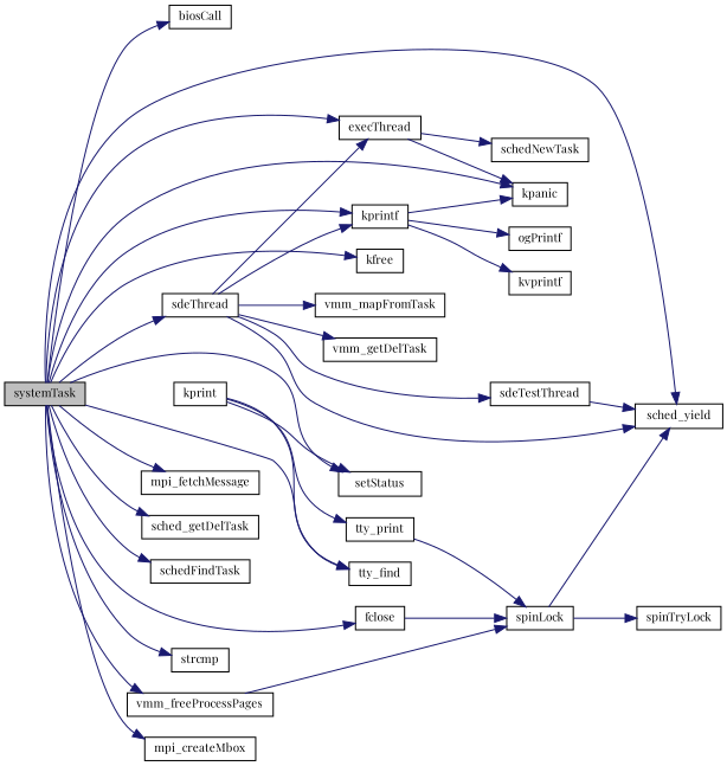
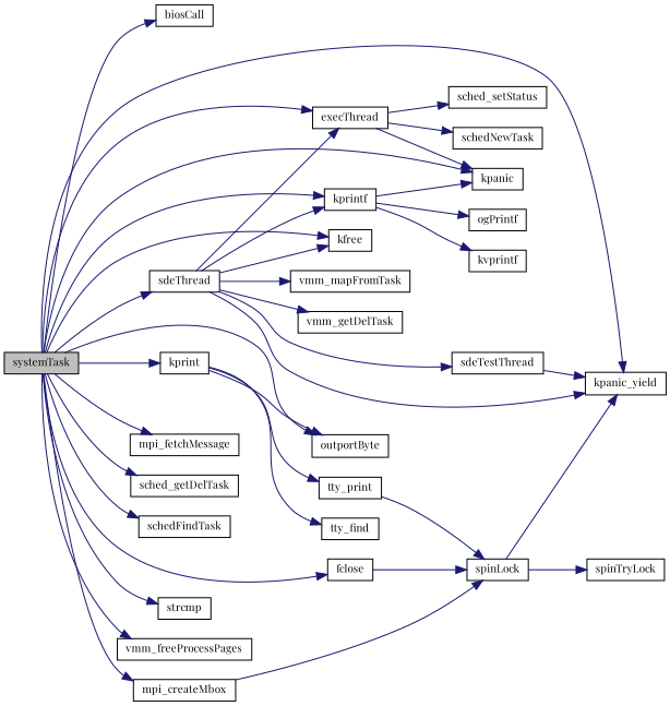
  digraph {
    fontname="Playfair Display"
    rankdir=LR
    node [color=black fillcolor=white fontname="Playfair Display" fontsize=10 shape=record style=filled]
    edge [color=midnightblue fontname="Playfair Display" fontsize=10 labelfontname=Helvetica labelfontsize=10 style=solid]
    n1 [fillcolor=grey75 fontcolor=black height=0.2 label=systemTask width=0.4]
    n2 [height=0.2 label=biosCall width=0.4]
    n3 [height=0.2 label=execThread width=0.4]
    n4 [height=0.2 label=kpanic width=0.4]
    n5 [height=0.2 label=fclose width=0.4]
-   n6 [height=0.2 label=sched_yield width=0.4]
+   n6 [height=0.2 label=kpanic_yield width=0.4]
    n7 [height=0.2 label=kfree width=0.4]
    n8 [height=0.2 label=kprintf width=0.4]
-   n9 [height=0.2 label=setStatus width=0.4]
+   n9 [height=0.2 label=outportByte width=0.4]
    n10 [height=0.2 label=tty_find width=0.4]
    n11 [height=0.2 label=mpi_createMbox width=0.4]
    n12 [height=0.2 label=mpi_fetchMessage width=0.4]
    n13 [height=0.2 label=sched_getDelTask width=0.4]
    n14 [height=0.2 label=schedFindTask width=0.4]
    n15 [height=0.2 label=sdeThread width=0.4]
    n16 [height=0.2 label=strcmp width=0.4]
    n17 [height=0.2 label=vmm_freeProcessPages width=0.4]
+   n18 [height=0.2 label=sched_setStatus width=0.4]
    n19 [height=0.2 label=schedNewTask width=0.4]
    n20 [height=0.2 label=spinLock width=0.4]
    n21 [height=0.2 label=kvprintf width=0.4]
    n22 [height=0.2 label=ogPrintf width=0.4]
    n23 [height=0.2 label=sdeTestThread width=0.4]
    n24 [height=0.2 label=vmm_mapFromTask width=0.4]
    n25 [height=0.2 label=vmm_getDelTask width=0.4]
    n26 [height=0.2 label=spinTryLock width=0.4]
    n27 [height=0.2 label=kprint width=0.4]
    n28 [height=0.2 label=tty_print width=0.4]
    n1 -> n2
    n1 -> n3
    n1 -> n4
    n1 -> n5
    n1 -> n6
    n1 -> n7
    n1 -> n8
    n1 -> n9
-   n1 -> n10
+   n1 -> n27
    n1 -> n11
    n1 -> n12
    n1 -> n13
    n1 -> n14
    n1 -> n15
    n1 -> n16
    n1 -> n17
    n3 -> n4
+   n3 -> n18
    n3 -> n19
    n5 -> n20
    n8 -> n4
    n8 -> n21
    n8 -> n22
    n15 -> n3
    n15 -> n6
+   n15 -> n7
    n15 -> n8
    n15 -> n23
    n15 -> n24
    n15 -> n25
-   n17 -> n20
+   n11 -> n20
    n20 -> n6
    n20 -> n26
    n23 -> n6
    n27 -> n9
    n27 -> n10
    n27 -> n28
    n28 -> n20
  }
